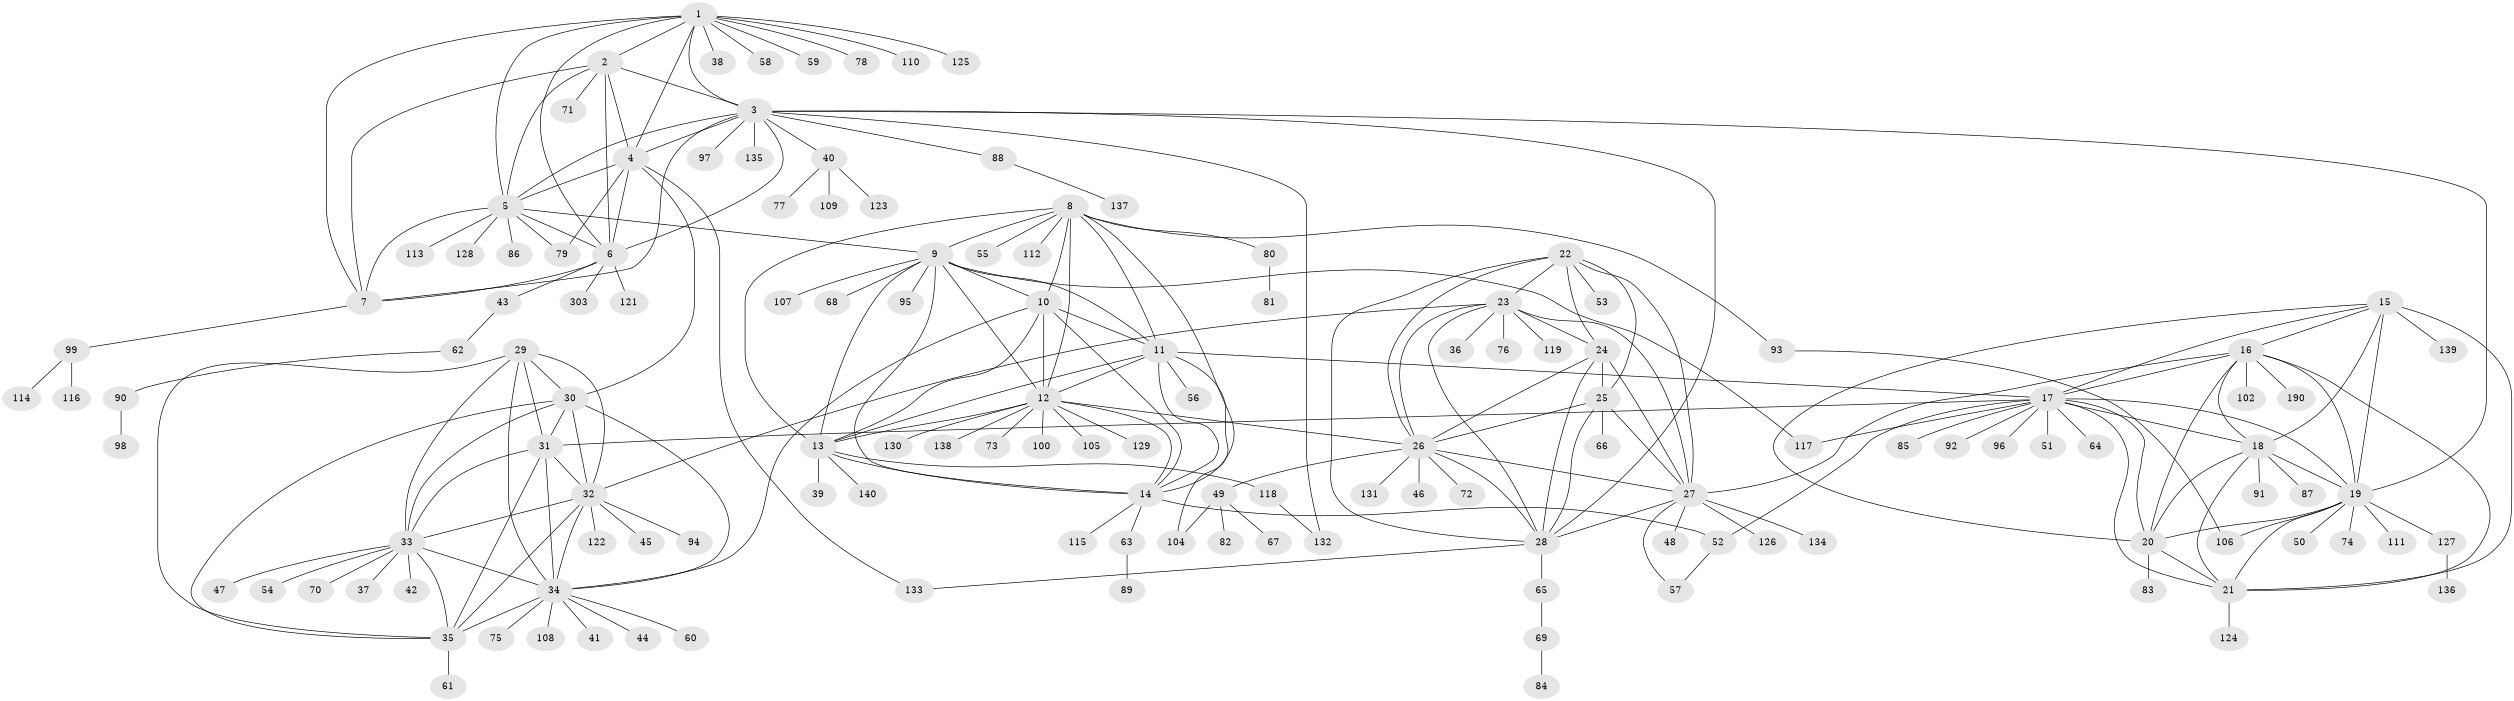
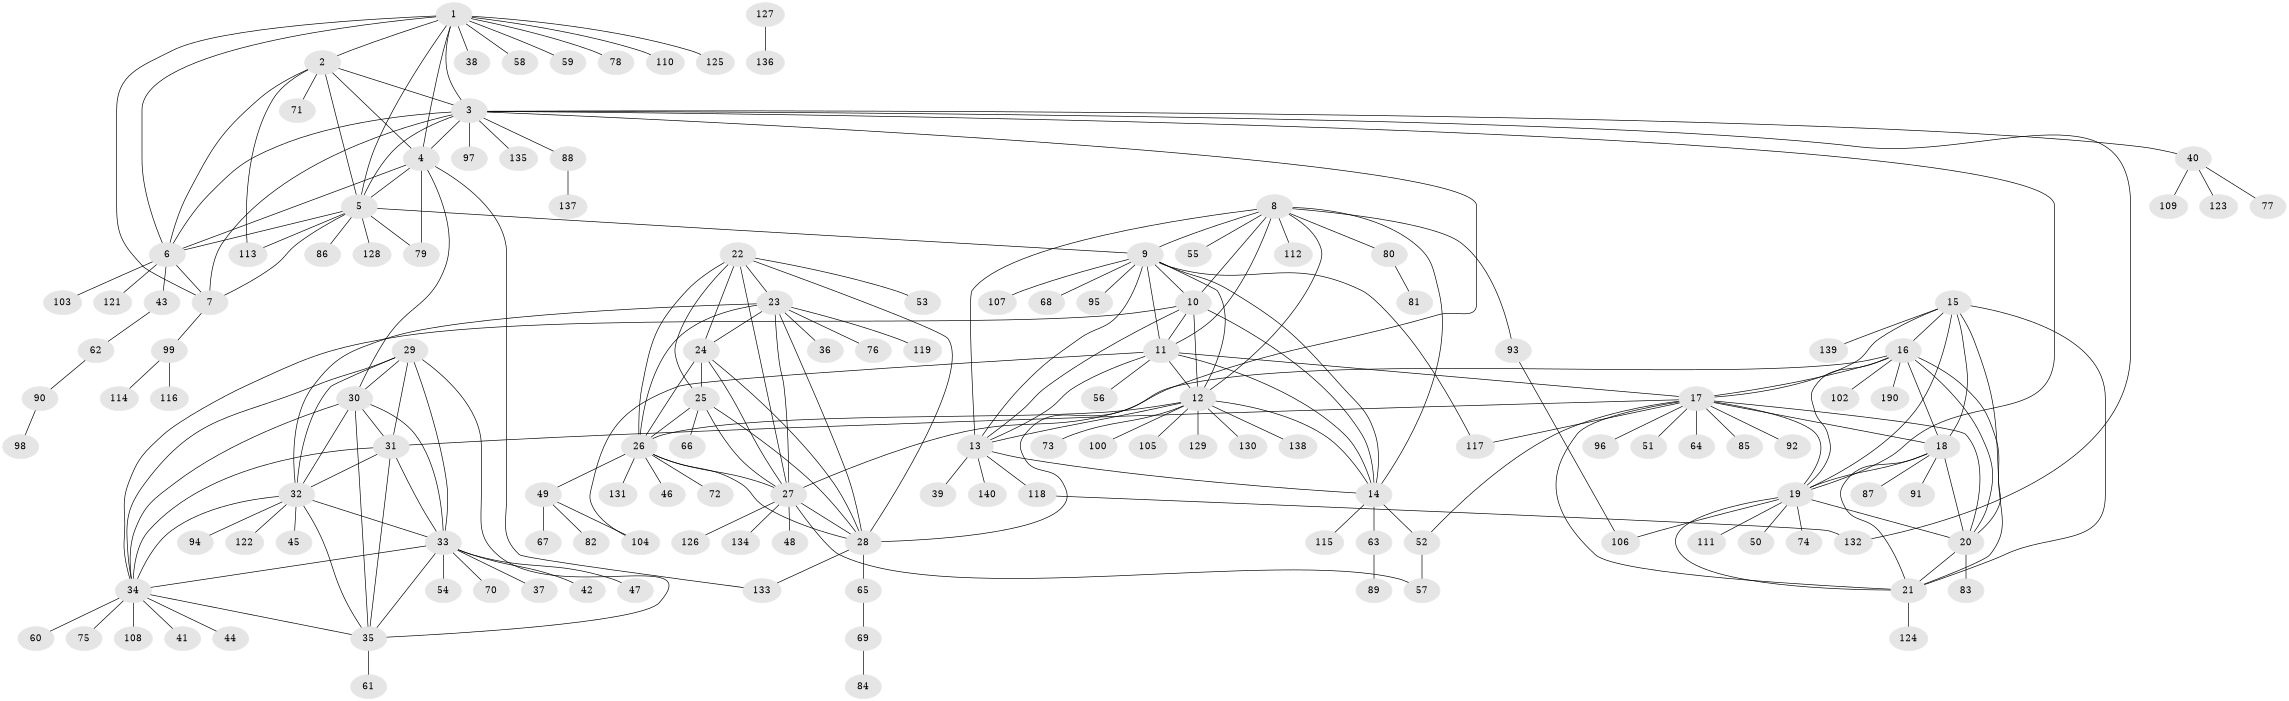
  graph {
    node [color=gray90 style=filled]
    1
    2
    3
    4
    5
    6
    7
    38
    58
    59
    78
    110
    125
    71
    19
    28
    40
    88
    97
    132
    135
    30
    133
    79
    9
    86
    113
    128
    43
-   103 [label=303]
+   103
    121
    99
    20
    21
    50
    74
    106
    111
    127
    65
    77
    109
    123
    137
    34
    31
    32
    33
    35
    10
    11
    12
    13
    14
    68
    95
    107
    117
    62
    114
    116
    8
    55
    80
    93
    112
    17
    56
    104
    26
    73
    100
    105
    129
    130
    138
    39
    118
    140
    52
    63
    115
    81
    41
    44
    60
    75
    108
    18
    51
    64
    85
    92
    96
    27
    46
    49
    72
    131
    57
    89
    15
    16
    139
    102
    n106 [label=190]
    87
    91
    83
    124
    48
    126
    134
    136
    22
    23
    24
    25
    53
    36
    76
    119
    66
    45
    94
    122
    67
    82
    69
    29
    37
    42
    47
    54
    70
    61
    90
    98
    84
    1 -- 2
    1 -- 3
    1 -- 4
    1 -- 5
    1 -- 6
    1 -- 7
    1 -- 38
    1 -- 58
    1 -- 59
    1 -- 78
    1 -- 110
    1 -- 125
    2 -- 3
    2 -- 4
    2 -- 5
    2 -- 6
-   2 -- 7
+   2 -- 113
    2 -- 71
    3 -- 4
    3 -- 5
    3 -- 6
    3 -- 7
    3 -- 19
    3 -- 28
    3 -- 40
    3 -- 88
    3 -- 97
    3 -- 132
    3 -- 135
    4 -- 5
    4 -- 6
    4 -- 30
    4 -- 133
    4 -- 79
    5 -- 6
    5 -- 7
    5 -- 79
    5 -- 9
    5 -- 86
    5 -- 113
    5 -- 128
    6 -- 7
    6 -- 43
    6 -- 103
    6 -- 121
    7 -- 99
    19 -- 20
    19 -- 21
    19 -- 50
    19 -- 74
    19 -- 106
    19 -- 111
-   19 -- 127
    28 -- 133
    28 -- 65
    40 -- 77
    40 -- 109
    40 -- 123
    88 -- 137
    30 -- 34
    30 -- 31
    30 -- 32
    30 -- 33
    30 -- 35
    9 -- 10
    9 -- 11
    9 -- 12
    9 -- 13
    9 -- 14
    9 -- 68
    9 -- 95
    9 -- 107
    9 -- 117
    43 -- 62
    99 -- 114
    99 -- 116
    20 -- 21
    20 -- 83
    21 -- 124
    127 -- 136
    65 -- 69
    34 -- 35
    34 -- 41
    34 -- 44
    34 -- 60
    34 -- 75
    34 -- 108
    31 -- 34
    31 -- 32
    31 -- 33
    31 -- 35
    32 -- 34
    32 -- 33
    32 -- 35
    32 -- 45
    32 -- 94
    32 -- 122
    33 -- 34
    33 -- 35
    33 -- 37
    33 -- 42
    33 -- 47
    33 -- 54
    33 -- 70
    35 -- 61
    10 -- 34
    10 -- 11
    10 -- 12
    10 -- 13
    10 -- 14
    11 -- 12
    11 -- 13
    11 -- 14
    11 -- 17
    11 -- 56
    11 -- 104
    12 -- 13
    12 -- 14
    12 -- 26
    12 -- 73
    12 -- 100
    12 -- 105
    12 -- 129
    12 -- 130
    12 -- 138
    13 -- 14
    13 -- 39
    13 -- 118
    13 -- 140
    14 -- 52
    14 -- 63
    14 -- 115
    62 -- 90
    8 -- 9
    8 -- 10
    8 -- 11
    8 -- 12
    8 -- 13
    8 -- 14
    8 -- 55
    8 -- 80
    8 -- 93
    8 -- 112
    80 -- 81
    93 -- 106
    17 -- 19
    17 -- 20
    17 -- 21
    17 -- 31
    17 -- 117
    17 -- 52
    17 -- 18
    17 -- 51
    17 -- 64
    17 -- 85
    17 -- 92
    17 -- 96
    26 -- 28
    26 -- 27
    26 -- 46
    26 -- 49
    26 -- 72
    26 -- 131
    118 -- 132
    52 -- 57
    63 -- 89
    18 -- 19
    18 -- 20
    18 -- 21
    18 -- 87
    18 -- 91
    27 -- 28
    27 -- 57
    27 -- 48
    27 -- 126
    27 -- 134
    49 -- 104
    49 -- 67
    49 -- 82
    15 -- 19
    15 -- 20
    15 -- 21
    15 -- 17
    15 -- 18
    15 -- 16
    15 -- 139
    16 -- 19
    16 -- 20
    16 -- 21
    16 -- 17
    16 -- 18
    16 -- 27
    16 -- 102
    16 -- n106
    22 -- 28
    22 -- 26
    22 -- 27
    22 -- 23
    22 -- 24
    22 -- 25
    22 -- 53
    23 -- 28
    23 -- 32
    23 -- 26
    23 -- 27
    23 -- 24
    23 -- 36
    23 -- 76
    23 -- 119
    24 -- 28
    24 -- 26
    24 -- 27
    24 -- 25
    25 -- 28
    25 -- 26
    25 -- 27
    25 -- 66
    69 -- 84
    29 -- 30
    29 -- 34
    29 -- 31
    29 -- 32
    29 -- 33
    29 -- 35
    90 -- 98
  }
